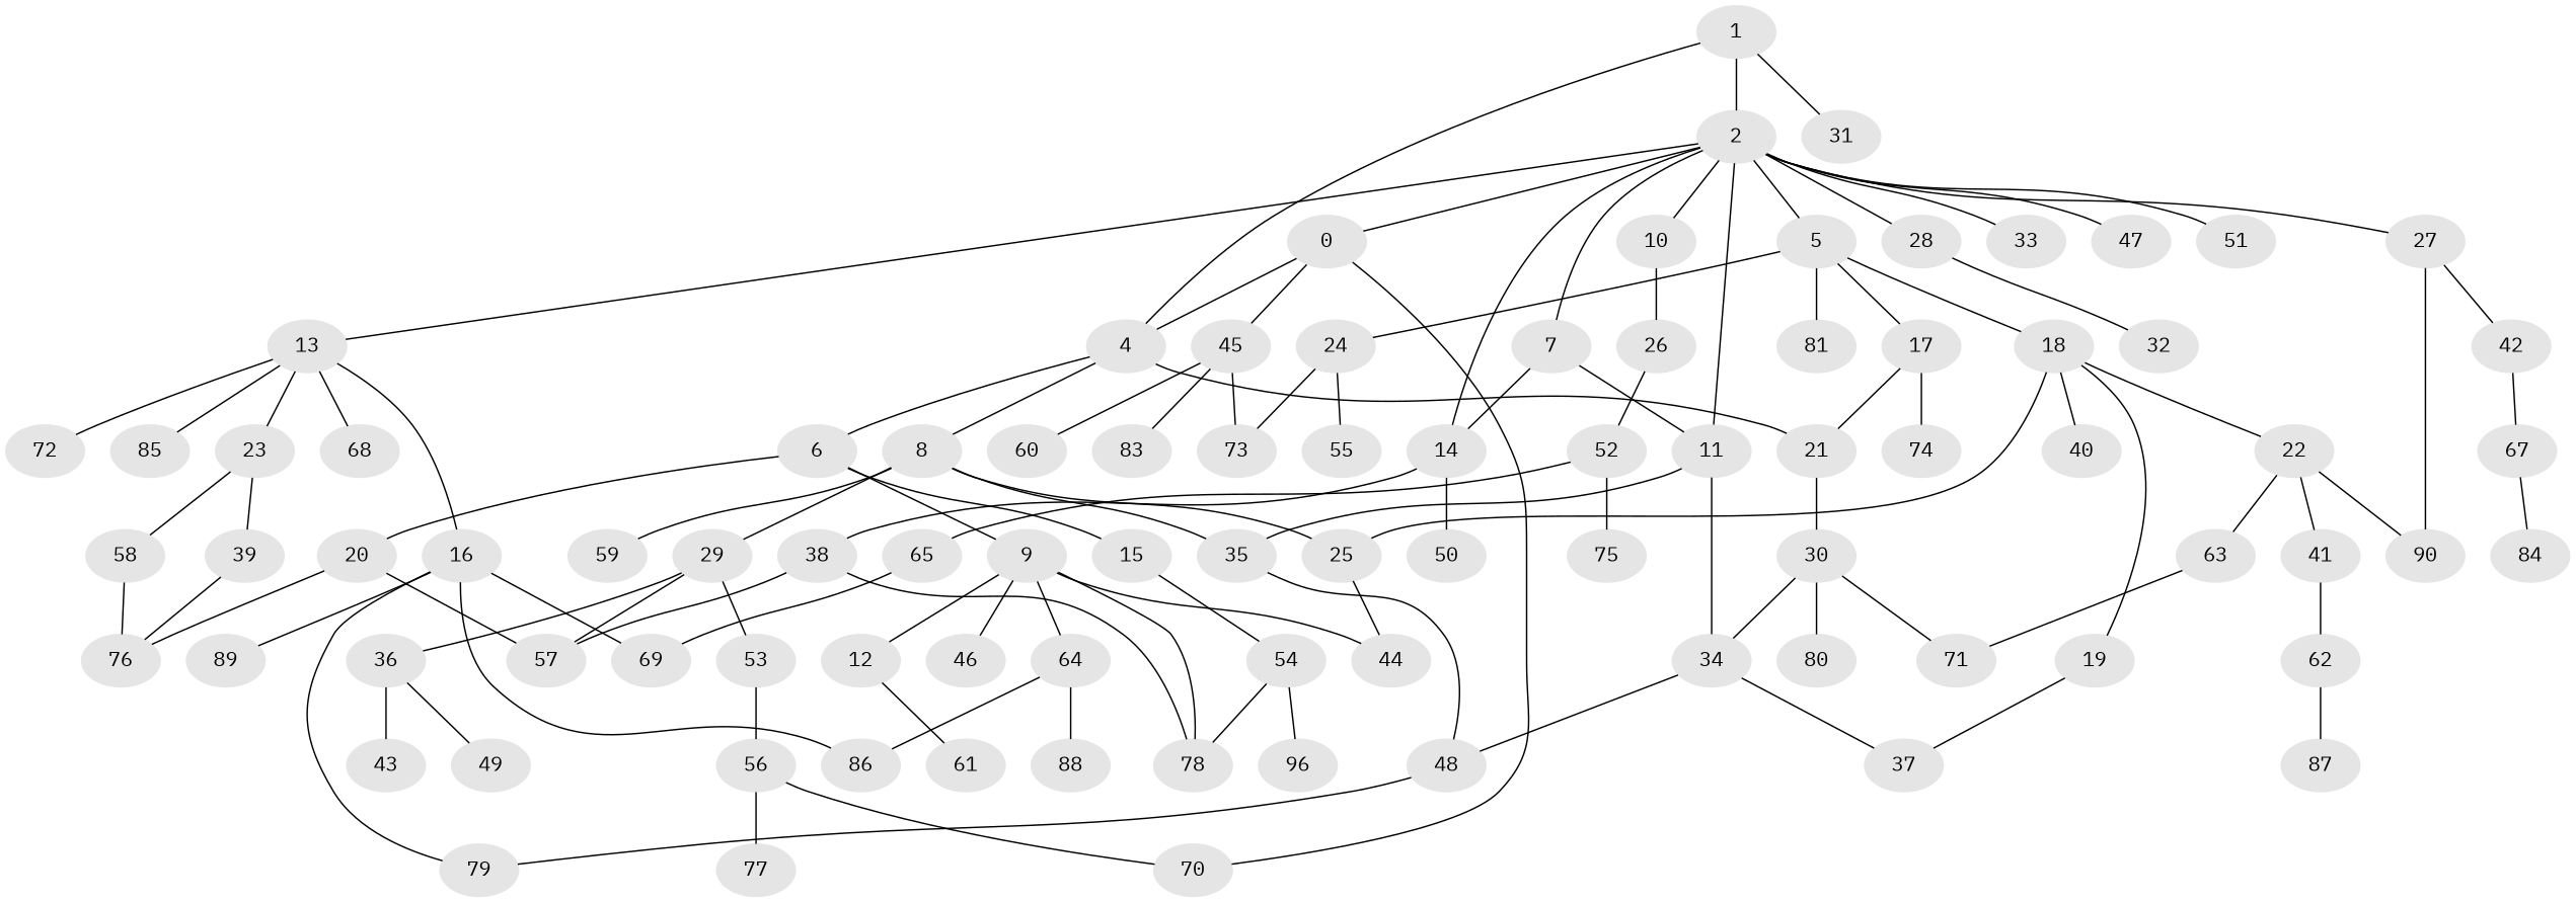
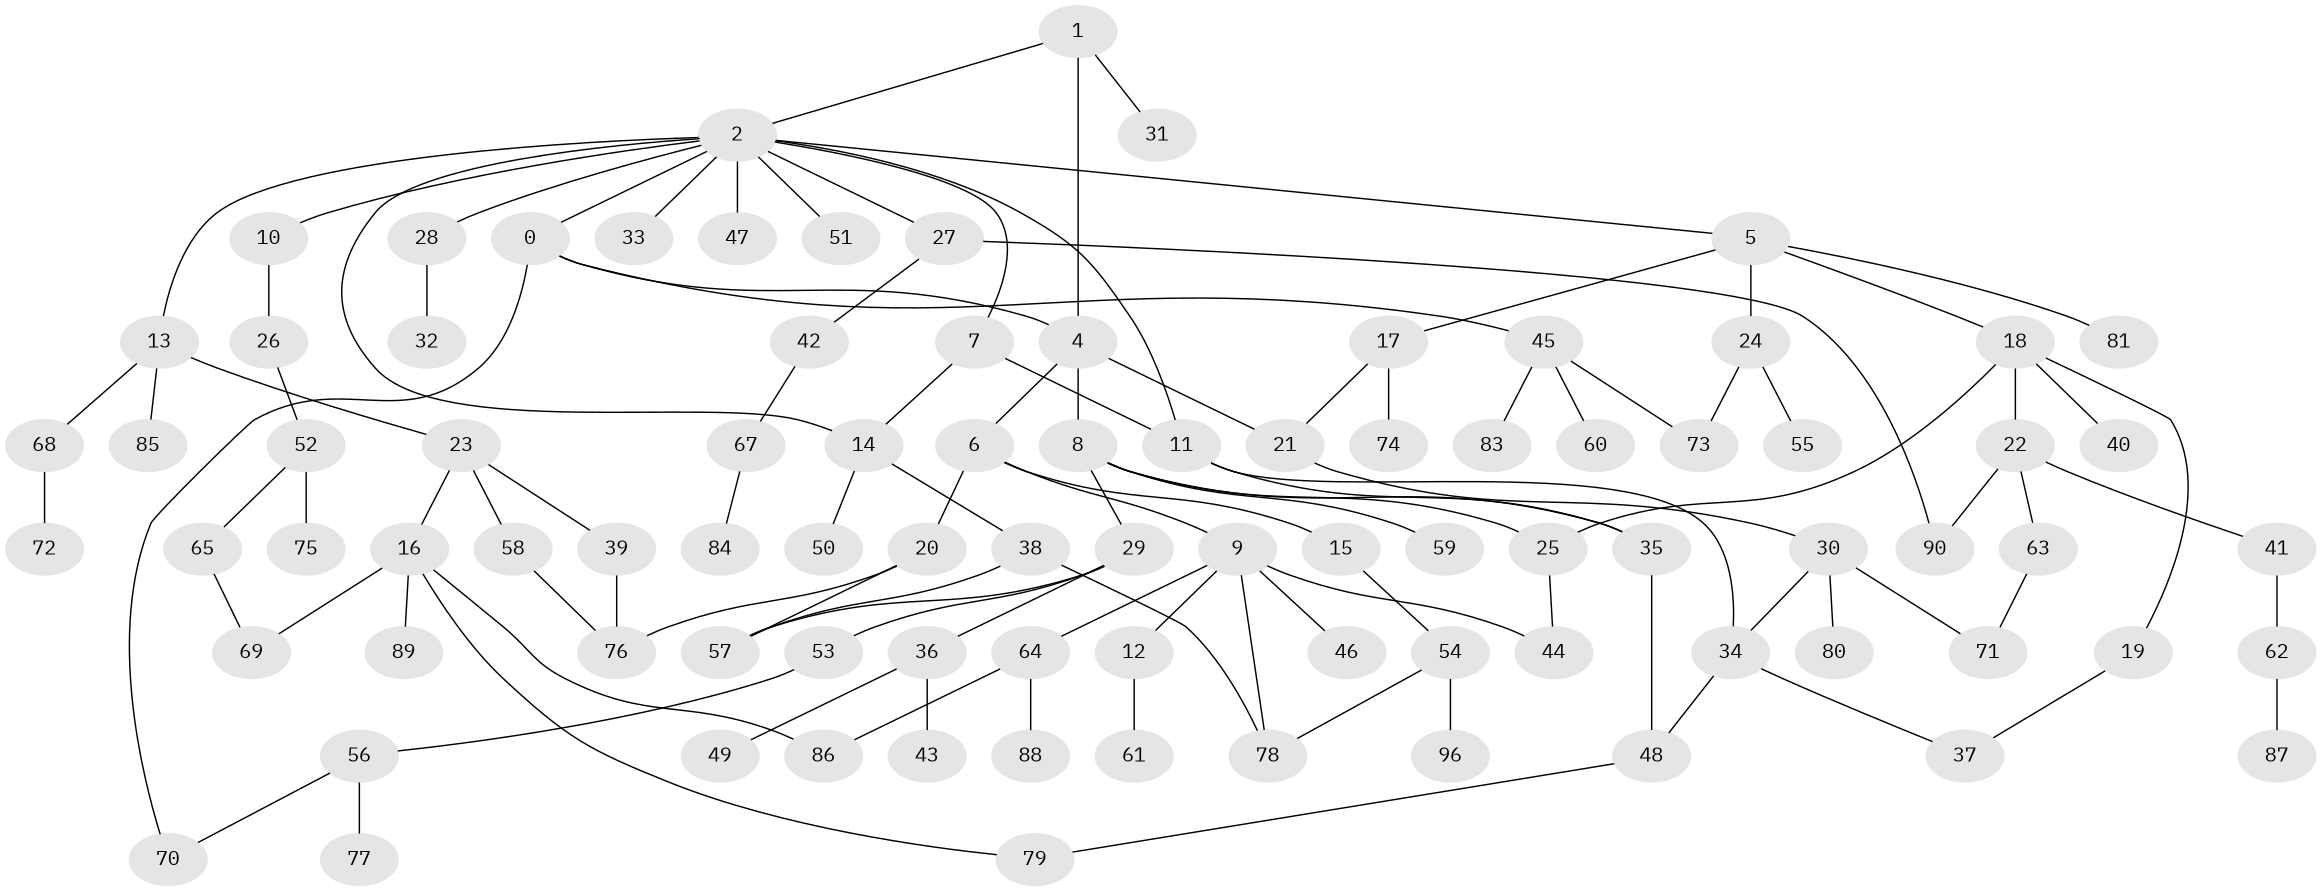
  graph {
    fontname="IBM Plex Mono"
    node [color=gray90 fontname="IBM Plex Mono" style=filled]
    edge [fontname="IBM Plex Mono"]
    1
    2
    4
    31
    n5 [label=0]
    5
    7
    10
    11
    13
    14
    27
    28
    33
    47
    51
    6
    8
    21
    45
    70
    17
    18
    24
    81
    26
    35
    34
    16
    23
    68
    72
    85
    38
    50
    90
    42
    32
    73
    60
    83
    9
    15
    20
    25
    29
    59
    30
    74
    19
    22
    40
    55
    12
    44
    46
    64
    78
    54
    57
    76
    36
    53
    48
    61
    86
    88
    52
    37
    69
    79
    89
    39
    58
    n75 [label=96]
    41
    63
    71
    80
    62
    65
    75
    67
    43
    49
    56
    87
    84
    77
    1 -- 2
    1 -- 4
    1 -- 31
    2 -- n5
    2 -- 5
    2 -- 7
    2 -- 10
    2 -- 11
    2 -- 13
    2 -- 14
    2 -- 27
    2 -- 28
    2 -- 33
    2 -- 47
    2 -- 51
    4 -- 6
    4 -- 8
    4 -- 21
    n5 -- 4
    n5 -- 45
    n5 -- 70
    5 -- 17
    5 -- 18
    5 -- 24
    5 -- 81
    7 -- 11
    7 -- 14
    10 -- 26
    11 -- 35
    11 -- 34
-   13 -- 16
+   23 -- 16
    13 -- 23
    13 -- 68
-   13 -- 72
+   68 -- 72
    13 -- 85
    14 -- 38
    14 -- 50
    27 -- 90
    27 -- 42
    28 -- 32
    6 -- 9
    6 -- 15
    6 -- 20
    8 -- 35
    8 -- 25
    8 -- 29
    8 -- 59
    21 -- 30
    45 -- 73
    45 -- 60
    45 -- 83
    17 -- 21
    17 -- 74
    18 -- 25
    18 -- 19
    18 -- 22
    18 -- 40
    24 -- 73
    24 -- 55
    26 -- 52
    35 -- 48
    34 -- 48
    34 -- 37
    16 -- 86
    16 -- 69
    16 -- 79
    16 -- 89
    23 -- 39
    23 -- 58
    38 -- 78
    38 -- 57
    42 -- 67
    9 -- 12
    9 -- 44
    9 -- 46
    9 -- 64
    9 -- 78
    15 -- 54
    20 -- 57
    20 -- 76
    25 -- 44
    29 -- 57
    29 -- 36
    29 -- 53
    30 -- 34
    30 -- 71
    30 -- 80
    19 -- 37
    22 -- 90
    22 -- 41
    22 -- 63
    12 -- 61
    64 -- 86
    64 -- 88
    54 -- 78
    54 -- n75
    36 -- 43
    36 -- 49
    53 -- 56
    48 -- 79
    52 -- 65
    52 -- 75
    39 -- 76
    58 -- 76
    41 -- 62
    63 -- 71
    62 -- 87
    65 -- 69
    67 -- 84
    56 -- 70
    56 -- 77
  }
